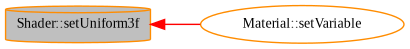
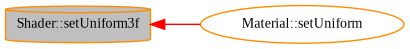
  digraph {
    rankdir=LR
    fontname="Liberation Serif"
    node [color=darkorange fontname="Liberation Serif" fontsize=10 style=filled]
    n1 [fillcolor=grey75 fontcolor=black height=0.2 label="Shader::setUniform3f" shape=cylinder width=0.4]
-   n2 [fillcolor=white height=0.2 label="Material::setVariable" shape=ellipse width=0.4]
+   n2 [fillcolor=white height=0.2 label="Material::setUniform" shape=ellipse width=0.4]
    n1 -> n2 [color=red dir=back fontname="Liberation Serif" fontsize=10 labelfontname=Helvetica labelfontsize=10 style=solid]
  }
